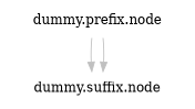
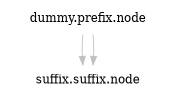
  digraph {
    rankdir=TB
    node [color=invis shape=oval]
    edge [color=grey]
    "dummy.prefix.node"
-   "dummy.suffix.node"
+   "dummy.suffix.node" [label="suffix.suffix.node"]
    "dummy.prefix.node" -> "dummy.suffix.node"
    "dummy.prefix.node" -> "dummy.suffix.node"
  }
